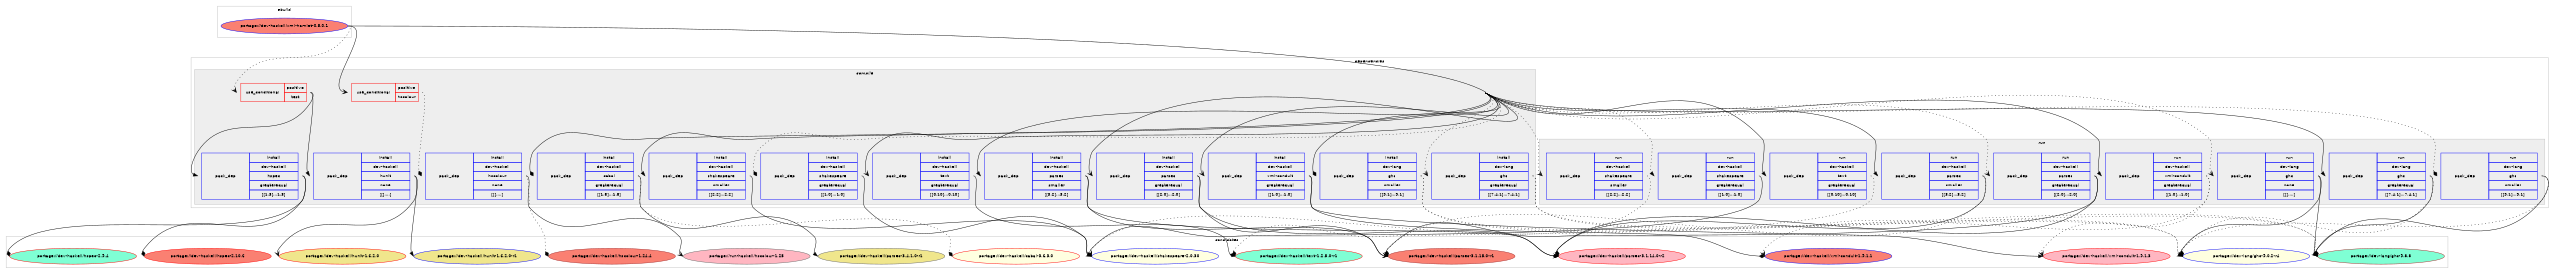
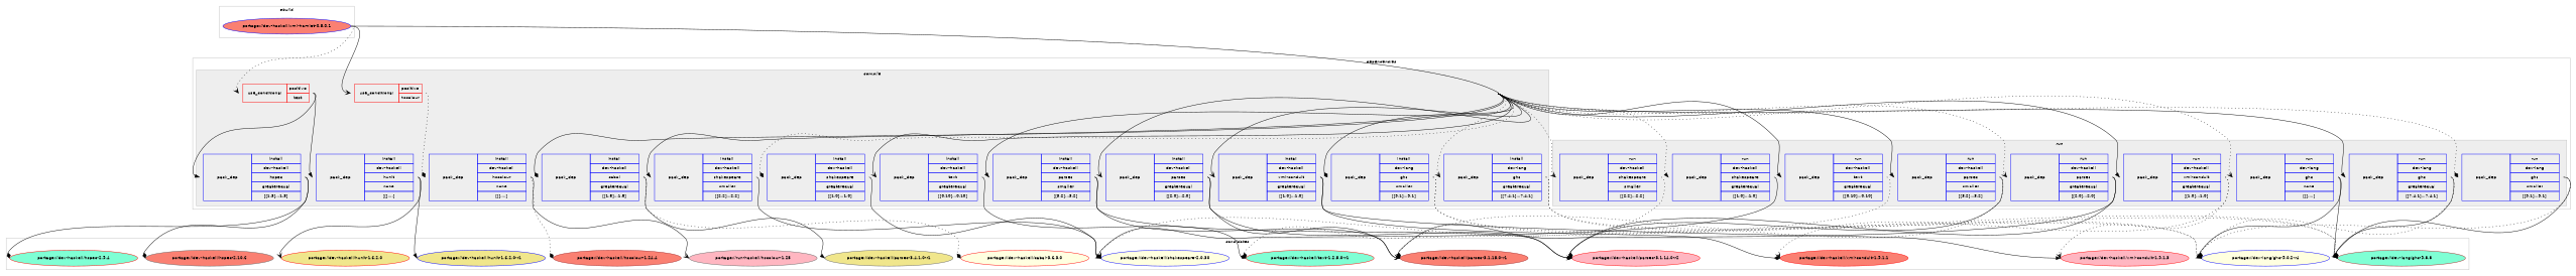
  digraph {
    compound=true
    concentrate=true
    fontname=Helvetica
    fontsize=10
    newrank=true
    rankdir=TB
    ranksep=1.5
    node [color=blue fontname=Helvetica fontsize=10 shape=none]
    edge [arrowhead=vee headport=w style=solid tailport=e weight=100]
    n1 [fillcolor=salmon label="portage://dev-haskell/xml-hamlet-0.5.0.1" style=filled width=4 shape=""]
    n2 [label=<<TABLE BORDER="0" CELLBORDER="1" CELLSPACING="0" CELLPADDING="4" WIDTH="220"><TR><TD ROWSPAN="6" CELLPADDING="30">pack_dep</TD></TR><TR><TD WIDTH="110">install</TD></TR><TR><TD>dev-haskell</TD></TR><TR><TD>hscolour</TD></TR><TR><TD>none</TD></TR><TR><TD>[[],,,,]</TD></TR></TABLE>>]
    n3 [color=red label=<<TABLE BORDER="0" CELLBORDER="1" CELLSPACING="0" CELLPADDING="4"><TR><TD ROWSPAN="3" CELLPADDING="10">use_conditional</TD></TR><TR><TD>positive</TD></TR><TR><TD>hscolour</TD></TR></TABLE>>]
    n4 [label=<<TABLE BORDER="0" CELLBORDER="1" CELLSPACING="0" CELLPADDING="4" WIDTH="220"><TR><TD ROWSPAN="6" CELLPADDING="30">pack_dep</TD></TR><TR><TD WIDTH="110">install</TD></TR><TR><TD>dev-haskell</TD></TR><TR><TD>hspec</TD></TR><TR><TD>greaterequal</TD></TR><TR><TD>[[1,3],,,1.3]</TD></TR></TABLE>>]
    n5 [label=<<TABLE BORDER="0" CELLBORDER="1" CELLSPACING="0" CELLPADDING="4" WIDTH="220"><TR><TD ROWSPAN="6" CELLPADDING="30">pack_dep</TD></TR><TR><TD WIDTH="110">install</TD></TR><TR><TD>dev-haskell</TD></TR><TR><TD>hunit</TD></TR><TR><TD>none</TD></TR><TR><TD>[[],,,,]</TD></TR></TABLE>>]
    n6 [color=red label=<<TABLE BORDER="0" CELLBORDER="1" CELLSPACING="0" CELLPADDING="4"><TR><TD ROWSPAN="3" CELLPADDING="10">use_conditional</TD></TR><TR><TD>positive</TD></TR><TR><TD>test</TD></TR></TABLE>>]
    n7 [label=<<TABLE BORDER="0" CELLBORDER="1" CELLSPACING="0" CELLPADDING="4" WIDTH="220"><TR><TD ROWSPAN="6" CELLPADDING="30">pack_dep</TD></TR><TR><TD WIDTH="110">install</TD></TR><TR><TD>dev-haskell</TD></TR><TR><TD>cabal</TD></TR><TR><TD>greaterequal</TD></TR><TR><TD>[[1,8],,,1.8]</TD></TR></TABLE>>]
    n8 [label=<<TABLE BORDER="0" CELLBORDER="1" CELLSPACING="0" CELLPADDING="4" WIDTH="220"><TR><TD ROWSPAN="6" CELLPADDING="30">pack_dep</TD></TR><TR><TD WIDTH="110">install</TD></TR><TR><TD>dev-haskell</TD></TR><TR><TD>parsec</TD></TR><TR><TD>greaterequal</TD></TR><TR><TD>[[2,0],,,2.0]</TD></TR></TABLE>>]
    n9 [label=<<TABLE BORDER="0" CELLBORDER="1" CELLSPACING="0" CELLPADDING="4" WIDTH="220"><TR><TD ROWSPAN="6" CELLPADDING="30">pack_dep</TD></TR><TR><TD WIDTH="110">install</TD></TR><TR><TD>dev-haskell</TD></TR><TR><TD>parsec</TD></TR><TR><TD>smaller</TD></TR><TR><TD>[[3,2],,,3.2]</TD></TR></TABLE>>]
    n10 [label=<<TABLE BORDER="0" CELLBORDER="1" CELLSPACING="0" CELLPADDING="4" WIDTH="220"><TR><TD ROWSPAN="6" CELLPADDING="30">pack_dep</TD></TR><TR><TD WIDTH="110">install</TD></TR><TR><TD>dev-haskell</TD></TR><TR><TD>shakespeare</TD></TR><TR><TD>greaterequal</TD></TR><TR><TD>[[1,0],,,1.0]</TD></TR></TABLE>>]
    n11 [label=<<TABLE BORDER="0" CELLBORDER="1" CELLSPACING="0" CELLPADDING="4" WIDTH="220"><TR><TD ROWSPAN="6" CELLPADDING="30">pack_dep</TD></TR><TR><TD WIDTH="110">install</TD></TR><TR><TD>dev-haskell</TD></TR><TR><TD>shakespeare</TD></TR><TR><TD>smaller</TD></TR><TR><TD>[[2,2],,,2.2]</TD></TR></TABLE>>]
    n12 [label=<<TABLE BORDER="0" CELLBORDER="1" CELLSPACING="0" CELLPADDING="4" WIDTH="220"><TR><TD ROWSPAN="6" CELLPADDING="30">pack_dep</TD></TR><TR><TD WIDTH="110">install</TD></TR><TR><TD>dev-haskell</TD></TR><TR><TD>text</TD></TR><TR><TD>greaterequal</TD></TR><TR><TD>[[0,10],,,0.10]</TD></TR></TABLE>>]
    n13 [label=<<TABLE BORDER="0" CELLBORDER="1" CELLSPACING="0" CELLPADDING="4" WIDTH="220"><TR><TD ROWSPAN="6" CELLPADDING="30">pack_dep</TD></TR><TR><TD WIDTH="110">install</TD></TR><TR><TD>dev-haskell</TD></TR><TR><TD>xml-conduit</TD></TR><TR><TD>greaterequal</TD></TR><TR><TD>[[1,0],,,1.0]</TD></TR></TABLE>>]
    n14 [label=<<TABLE BORDER="0" CELLBORDER="1" CELLSPACING="0" CELLPADDING="4" WIDTH="220"><TR><TD ROWSPAN="6" CELLPADDING="30">pack_dep</TD></TR><TR><TD WIDTH="110">install</TD></TR><TR><TD>dev-lang</TD></TR><TR><TD>ghc</TD></TR><TR><TD>greaterequal</TD></TR><TR><TD>[[7,4,1],,,7.4.1]</TD></TR></TABLE>>]
    n15 [label=<<TABLE BORDER="0" CELLBORDER="1" CELLSPACING="0" CELLPADDING="4" WIDTH="220"><TR><TD ROWSPAN="6" CELLPADDING="30">pack_dep</TD></TR><TR><TD WIDTH="110">install</TD></TR><TR><TD>dev-lang</TD></TR><TR><TD>ghc</TD></TR><TR><TD>smaller</TD></TR><TR><TD>[[9,1],,,9.1]</TD></TR></TABLE>>]
    n16 [label=<<TABLE BORDER="0" CELLBORDER="1" CELLSPACING="0" CELLPADDING="4" WIDTH="220"><TR><TD ROWSPAN="6" CELLPADDING="30">pack_dep</TD></TR><TR><TD WIDTH="110">run</TD></TR><TR><TD>dev-haskell</TD></TR><TR><TD>parsec</TD></TR><TR><TD>greaterequal</TD></TR><TR><TD>[[2,0],,,2.0]</TD></TR></TABLE>>]
    n17 [label=<<TABLE BORDER="0" CELLBORDER="1" CELLSPACING="0" CELLPADDING="4" WIDTH="220"><TR><TD ROWSPAN="6" CELLPADDING="30">pack_dep</TD></TR><TR><TD WIDTH="110">run</TD></TR><TR><TD>dev-haskell</TD></TR><TR><TD>parsec</TD></TR><TR><TD>smaller</TD></TR><TR><TD>[[3,2],,,3.2]</TD></TR></TABLE>>]
    n18 [label=<<TABLE BORDER="0" CELLBORDER="1" CELLSPACING="0" CELLPADDING="4" WIDTH="220"><TR><TD ROWSPAN="6" CELLPADDING="30">pack_dep</TD></TR><TR><TD WIDTH="110">run</TD></TR><TR><TD>dev-lang</TD></TR><TR><TD>ghc</TD></TR><TR><TD>none</TD></TR><TR><TD>[[],,,,]</TD></TR></TABLE>>]
    n19 [label=<<TABLE BORDER="0" CELLBORDER="1" CELLSPACING="0" CELLPADDING="4" WIDTH="220"><TR><TD ROWSPAN="6" CELLPADDING="30">pack_dep</TD></TR><TR><TD WIDTH="110">run</TD></TR><TR><TD>dev-haskell</TD></TR><TR><TD>shakespeare</TD></TR><TR><TD>greaterequal</TD></TR><TR><TD>[[1,0],,,1.0]</TD></TR></TABLE>>]
    n20 [label=<<TABLE BORDER="0" CELLBORDER="1" CELLSPACING="0" CELLPADDING="4" WIDTH="220"><TR><TD ROWSPAN="6" CELLPADDING="30">pack_dep</TD></TR><TR><TD WIDTH="110">run</TD></TR><TR><TD>dev-lang</TD></TR><TR><TD>ghc</TD></TR><TR><TD>greaterequal</TD></TR><TR><TD>[[7,4,1],,,7.4.1]</TD></TR></TABLE>>]
    n21 [label=<<TABLE BORDER="0" CELLBORDER="1" CELLSPACING="0" CELLPADDING="4" WIDTH="220"><TR><TD ROWSPAN="6" CELLPADDING="30">pack_dep</TD></TR><TR><TD WIDTH="110">run</TD></TR><TR><TD>dev-haskell</TD></TR><TR><TD>shakespeare</TD></TR><TR><TD>smaller</TD></TR><TR><TD>[[2,2],,,2.2]</TD></TR></TABLE>>]
    n22 [label=<<TABLE BORDER="0" CELLBORDER="1" CELLSPACING="0" CELLPADDING="4" WIDTH="220"><TR><TD ROWSPAN="6" CELLPADDING="30">pack_dep</TD></TR><TR><TD WIDTH="110">run</TD></TR><TR><TD>dev-haskell</TD></TR><TR><TD>text</TD></TR><TR><TD>greaterequal</TD></TR><TR><TD>[[0,10],,,0.10]</TD></TR></TABLE>>]
    n23 [label=<<TABLE BORDER="0" CELLBORDER="1" CELLSPACING="0" CELLPADDING="4" WIDTH="220"><TR><TD ROWSPAN="6" CELLPADDING="30">pack_dep</TD></TR><TR><TD WIDTH="110">run</TD></TR><TR><TD>dev-haskell</TD></TR><TR><TD>xml-conduit</TD></TR><TR><TD>greaterequal</TD></TR><TR><TD>[[1,0],,,1.0]</TD></TR></TABLE>>]
    n24 [label=<<TABLE BORDER="0" CELLBORDER="1" CELLSPACING="0" CELLPADDING="4" WIDTH="220"><TR><TD ROWSPAN="6" CELLPADDING="30">pack_dep</TD></TR><TR><TD WIDTH="110">run</TD></TR><TR><TD>dev-lang</TD></TR><TR><TD>ghc</TD></TR><TR><TD>smaller</TD></TR><TR><TD>[[9,1],,,9.1]</TD></TR></TABLE>>]
    n25 [color=gray40 fillcolor=lightpink label="portage://run-haskell/hscolour-1.25" style=filled width=4 shape=""]
    n26 [color=brown fillcolor=salmon label="portage://dev-haskell/hscolour-1.24.4" style=filled width=4 shape=""]
-   n27 [color=red fillcolor=salmon label="portage://dev-haskell/hspec-2.10.6" style=filled width=4 shape=""]
+   n27 [color=gray40 fillcolor=salmon label="portage://dev-haskell/hspec-2.10.6" style=filled width=4 shape=""]
    n28 [color=red fillcolor=aquamarine label="portage://dev-haskell/hspec-2.9.4" style=filled width=4 shape=""]
    n29 [fillcolor=khaki label="portage://dev-haskell/hunit-1.6.2.0-r1" style=filled width=4 shape=""]
    n30 [color=red fillcolor=khaki label="portage://dev-haskell/hunit-1.6.2.0" style=filled width=4 shape=""]
    n31 [color=red fillcolor=lightyellow label="portage://dev-haskell/cabal-3.6.3.0" style=filled width=4 shape=""]
    n32 [color=gray40 fillcolor=khaki label="portage://dev-haskell/parsec-3.4.1.0-r1" style=filled width=4 shape=""]
    n33 [color=brown fillcolor=salmon label="portage://dev-haskell/parsec-3.1.15.0-r1" style=filled width=4 shape=""]
    n34 [color=red fillcolor=lightpink label="portage://dev-haskell/parsec-3.1.14.0-r2" style=filled width=4 shape=""]
    n35 [fillcolor=lightyellow label="portage://dev-haskell/shakespeare-2.0.30" style=filled width=4 shape=""]
    n36 [color=red fillcolor=aquamarine label="portage://dev-haskell/text-1.2.5.0-r1" style=filled width=4 shape=""]
    n37 [color=red fillcolor=lightpink label="portage://dev-haskell/xml-conduit-1.9.1.3" style=filled width=4 shape=""]
-   n38 [fillcolor=salmon label="portage://dev-haskell/xml-conduit-1.9.1.1" style=filled width=4 shape=""]
+   n38 [color=red fillcolor=salmon label="portage://dev-haskell/xml-conduit-1.9.1.1" style=filled width=4 shape=""]
    n39 [color=brown fillcolor=aquamarine label="portage://dev-lang/ghc-9.8.8" style=filled width=4 shape=""]
    n40 [fillcolor=lightyellow label="portage://dev-lang/ghc-9.0.2-r4" style=filled width=4 shape=""]
    subgraph cluster_1 {
      color=gray
      label=<<i>ebuild</i>>
      n1
    }
    subgraph cluster_2 {
      color=gray
      label=<<i>dependencies</i>>
      subgraph cluster_3 {
        color=gray
        fillcolor="#eeeeee"
        label=<<i>compile</i>>
        style=filled
        subgraph sub_4 {
          color=gray
          fillcolor="#eeeeee"
          label=<<i>compile</i>>
          style=filled
          n3
          subgraph sub_5 {
            color=gray
            fillcolor="#eeeeee"
            label=<<i>compile</i>>
            style=filled
            n2
          }
        }
        subgraph sub_6 {
          color=gray
          fillcolor="#eeeeee"
          label=<<i>compile</i>>
          style=filled
          n6
          subgraph sub_7 {
            color=gray
            fillcolor="#eeeeee"
            label=<<i>compile</i>>
            style=filled
            n4
          }
          subgraph sub_8 {
            color=gray
            fillcolor="#eeeeee"
            label=<<i>compile</i>>
            style=filled
            n5
          }
        }
        subgraph sub_9 {
          color=gray
          fillcolor="#eeeeee"
          label=<<i>compile</i>>
          style=filled
          n7
        }
        subgraph sub_10 {
          color=gray
          fillcolor="#eeeeee"
          label=<<i>compile</i>>
          style=filled
          n8
        }
        subgraph sub_11 {
          color=gray
          fillcolor="#eeeeee"
          label=<<i>compile</i>>
          style=filled
          n9
        }
        subgraph sub_12 {
          color=gray
          fillcolor="#eeeeee"
          label=<<i>compile</i>>
          style=filled
          n10
        }
        subgraph sub_13 {
          color=gray
          fillcolor="#eeeeee"
          label=<<i>compile</i>>
          style=filled
          n11
        }
        subgraph sub_14 {
          color=gray
          fillcolor="#eeeeee"
          label=<<i>compile</i>>
          style=filled
          n12
        }
        subgraph sub_15 {
          color=gray
          fillcolor="#eeeeee"
          label=<<i>compile</i>>
          style=filled
          n13
        }
        subgraph sub_16 {
          color=gray
          fillcolor="#eeeeee"
          label=<<i>compile</i>>
          style=filled
          n14
        }
        subgraph sub_17 {
          color=gray
          fillcolor="#eeeeee"
          label=<<i>compile</i>>
          style=filled
          n15
        }
      }
      subgraph cluster_18 {
        color=gray
        fillcolor="#eeeeee"
        label=<<i>compile and run</i>>
        style=filled
      }
      subgraph cluster_19 {
        color=gray
        fillcolor="#eeeeee"
        label=<<i>run</i>>
        style=filled
        subgraph sub_20 {
          color=gray
          fillcolor="#eeeeee"
          label=<<i>run</i>>
          style=filled
          n16
        }
        subgraph sub_21 {
          color=gray
          fillcolor="#eeeeee"
          label=<<i>run</i>>
          style=filled
          n17
        }
        subgraph sub_22 {
          color=gray
          fillcolor="#eeeeee"
          label=<<i>run</i>>
          style=filled
          n18
        }
        subgraph sub_23 {
          color=gray
          fillcolor="#eeeeee"
          label=<<i>run</i>>
          style=filled
          n19
        }
        subgraph sub_24 {
          color=gray
          fillcolor="#eeeeee"
          label=<<i>run</i>>
          style=filled
          n20
        }
        subgraph sub_25 {
          color=gray
          fillcolor="#eeeeee"
          label=<<i>run</i>>
          style=filled
          n21
        }
        subgraph sub_26 {
          color=gray
          fillcolor="#eeeeee"
          label=<<i>run</i>>
          style=filled
          n22
        }
        subgraph sub_27 {
          color=gray
          fillcolor="#eeeeee"
          label=<<i>run</i>>
          style=filled
          n23
        }
        subgraph sub_28 {
          color=gray
          fillcolor="#eeeeee"
          label=<<i>run</i>>
          style=filled
          n24
        }
      }
    }
    subgraph cluster_29 {
      color=gray
      label=<<i>candidates</i>>
      rank=same
      subgraph sub_30 {
        color=black
        label=<<i>candidates</i>>
        nodesep=1
        rank=same
        n37
        n38
      }
      subgraph sub_31 {
        color=black
        label=<<i>candidates</i>>
        nodesep=1
        rank=same
        n25
        n26
      }
      subgraph sub_32 {
        color=black
        label=<<i>candidates</i>>
        nodesep=1
        rank=same
        n27
        n28
      }
      subgraph sub_33 {
        color=black
        label=<<i>candidates</i>>
        nodesep=1
        rank=same
        n29
        n30
      }
      subgraph sub_34 {
        color=black
        label=<<i>candidates</i>>
        nodesep=1
        rank=same
        n31
        n32
      }
      subgraph sub_35 {
        color=black
        label=<<i>candidates</i>>
        nodesep=1
        rank=same
        n33
        n34
      }
      subgraph sub_36 {
        color=black
        label=<<i>candidates</i>>
        nodesep=1
        rank=same
        n33
        n34
      }
      subgraph sub_37 {
        color=black
        label=<<i>candidates</i>>
        nodesep=1
        rank=same
        n35
      }
      subgraph sub_38 {
        color=black
        label=<<i>candidates</i>>
        nodesep=1
        rank=same
        n35
      }
      subgraph sub_39 {
        color=black
        label=<<i>candidates</i>>
        nodesep=1
        rank=same
        n36
      }
      subgraph sub_40 {
        color=black
        label=<<i>candidates</i>>
        nodesep=1
        rank=same
        n39
        n40
      }
      subgraph sub_41 {
        color=black
        label=<<i>candidates</i>>
        nodesep=1
        rank=same
        n39
        n40
      }
      subgraph sub_42 {
        color=black
        label=<<i>candidates</i>>
        nodesep=1
        rank=same
        n33
        n34
      }
      subgraph sub_43 {
        color=black
        label=<<i>candidates</i>>
        nodesep=1
        rank=same
        n33
        n34
      }
      subgraph sub_44 {
        color=black
        label=<<i>candidates</i>>
        nodesep=1
        rank=same
        n35
      }
      subgraph sub_45 {
        color=black
        label=<<i>candidates</i>>
        nodesep=1
        rank=same
        n35
      }
      subgraph sub_46 {
        color=black
        label=<<i>candidates</i>>
        nodesep=1
        rank=same
        n36
      }
      subgraph sub_47 {
        color=black
        label=<<i>candidates</i>>
        nodesep=1
        rank=same
        n37
        n38
      }
      subgraph sub_48 {
        color=black
        label=<<i>candidates</i>>
        nodesep=1
        rank=same
        n39
        n40
      }
      subgraph sub_49 {
        color=black
        label=<<i>candidates</i>>
        nodesep=1
        rank=same
        n39
        n40
      }
      subgraph sub_50 {
        color=black
        label=<<i>candidates</i>>
        nodesep=1
        rank=same
        n39
        n40
      }
    }
    n1 -> n3 [weight=20]
    n1 -> n6 [style=dotted weight=20]
    n1 -> n7 [arrowhead=diamond weight=20]
    n1 -> n8 [weight=20]
    n1 -> n9 [arrowhead=normal weight=20]
    n1 -> n10 [arrowhead=diamond style=dotted weight=20]
    n1 -> n11 [arrowhead=normal weight=20]
    n1 -> n12 [weight=20]
    n1 -> n13 [weight=20]
    n1 -> n14 [style=dotted weight=20]
    n1 -> n15 [arrowhead=diamond weight=20]
    n1 -> n16 [style=dotted weight=20]
    n1 -> n17 [arrowhead=normal weight=20]
    n1 -> n18 [style=dotted weight=20]
    n1 -> n19 [arrowhead=normal style=dotted weight=20]
    n1 -> n20 [arrowhead=normal weight=20]
    n1 -> n21 [style=dotted weight=20]
    n1 -> n22 [arrowhead=normal weight=20]
    n1 -> n23 [arrowhead=normal weight=20]
    n1 -> n24 [arrowhead=diamond style=dotted weight=20]
    n2 -> n25
    n2 -> n26 [arrowhead=diamond style=dotted]
    n3 -> n2 [arrowhead=diamond style=dotted weight=20]
    n4 -> n27 [arrowhead=diamond]
    n4 -> n28 [arrowhead=diamond]
    n5 -> n29 [arrowhead=normal]
    n5 -> n30
    n6 -> n4 [arrowhead=normal weight=20]
    n6 -> n5 [arrowhead=normal weight=20]
    n7 -> n31 [arrowhead=diamond style=dotted]
    n7 -> n32 [arrowhead=normal]
    n8 -> n33
    n8 -> n34 [arrowhead=diamond]
    n9 -> n33
    n9 -> n34
    n10 -> n35
    n11 -> n35 [arrowhead=normal]
    n12 -> n36 [arrowhead=diamond]
    n13 -> n37 [arrowhead=normal]
    n13 -> n38 [arrowhead=diamond]
    n14 -> n39 [style=dotted]
    n14 -> n40 [style=dotted]
    n15 -> n39 [arrowhead=normal style=dotted]
    n15 -> n40 [arrowhead=normal style=dotted]
    n16 -> n33 [arrowhead=diamond]
    n16 -> n34 [arrowhead=diamond]
    n17 -> n33 [arrowhead=normal style=dotted]
    n17 -> n34 [arrowhead=normal]
    n18 -> n39 [arrowhead=diamond]
    n18 -> n40
    n19 -> n35
    n20 -> n39 [arrowhead=diamond]
    n20 -> n40 [arrowhead=diamond style=dotted]
    n21 -> n35 [style=dotted]
    n22 -> n36 [arrowhead=diamond style=dotted]
    n23 -> n37 [style=dotted]
    n23 -> n38 [style=dotted]
    n24 -> n39 [arrowhead=normal]
    n24 -> n40 [arrowhead=diamond style=dotted]
  }
